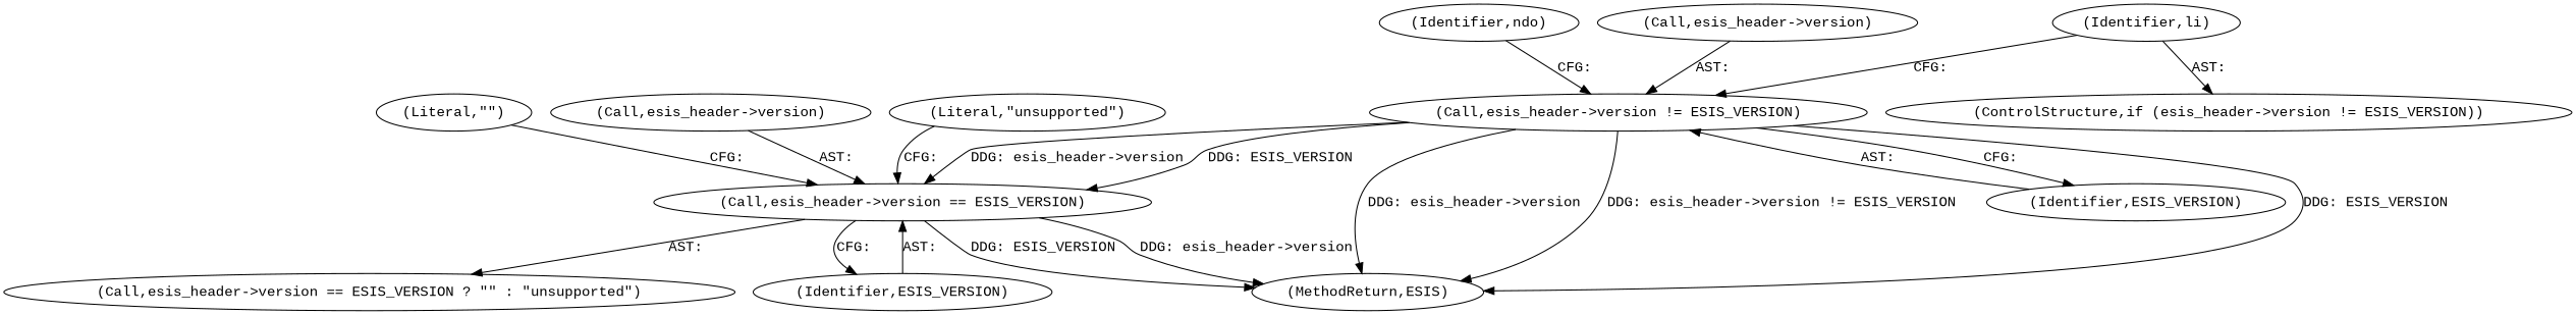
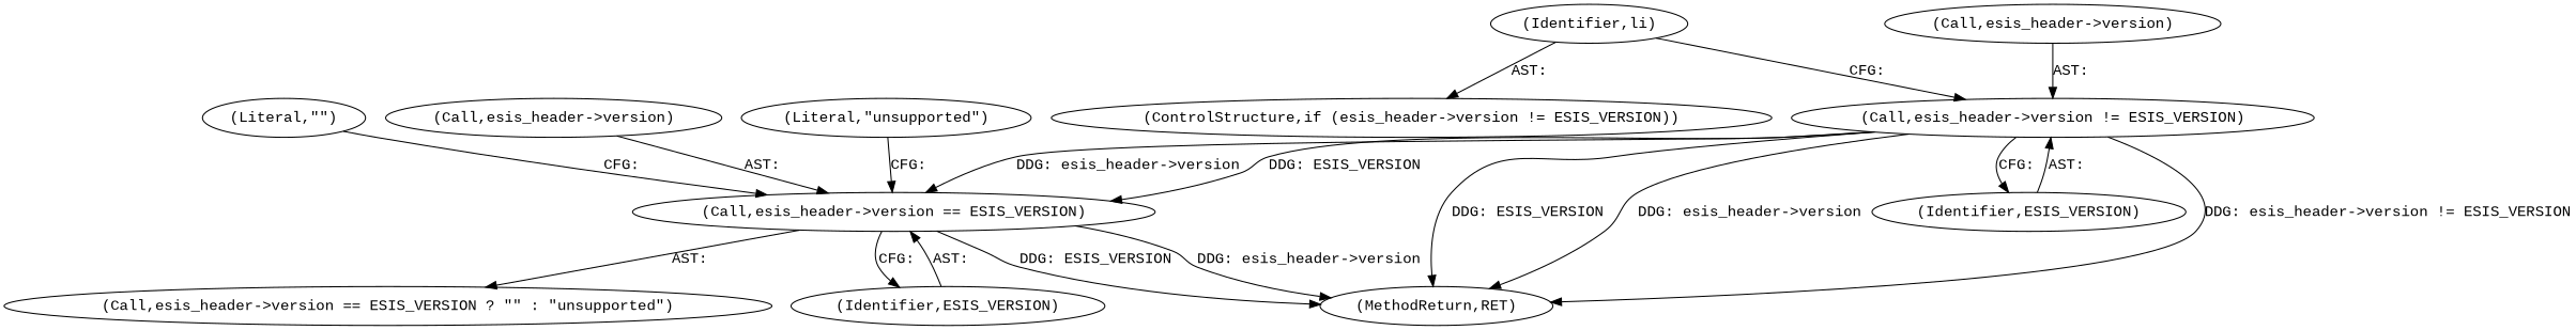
  digraph {
    fontname="Liberation Mono"
    node [fontname="Liberation Mono"]
    edge [fontname="Liberation Mono"]
    n1 [label="(Call,esis_header->version != ESIS_VERSION)"]
    n2 [label="(Call,esis_header->version == ESIS_VERSION)"]
-   n3 [label="(MethodReturn,ESIS)"]
+   n3 [label="(MethodReturn,RET)"]
    n4 [label="(Identifier,ESIS_VERSION)"]
    n5 [label="(Call,esis_header->version == ESIS_VERSION ? \"\" : \"unsupported\")"]
    n6 [label="(Identifier,ESIS_VERSION)"]
    n7 [label="(ControlStructure,if (esis_header->version != ESIS_VERSION))"]
    n8 [label="(Literal,\"\")"]
-   n9 [label="(Identifier,ndo)"]
    n10 [label="(Call,esis_header->version)"]
    n11 [label="(Identifier,li)"]
    n12 [label="(Call,esis_header->version)"]
    n13 [label="(Literal,\"unsupported\")"]
    n1 -> n2 [label="DDG: esis_header->version"]
    n1 -> n2 [label="DDG: ESIS_VERSION"]
    n1 -> n3 [label="DDG: esis_header->version != ESIS_VERSION"]
    n1 -> n3 [label="DDG: ESIS_VERSION"]
    n1 -> n3 [label="DDG: esis_header->version"]
    n1 -> n4 [label="CFG: "]
    n2 -> n3 [label="DDG: ESIS_VERSION"]
    n2 -> n3 [label="DDG: esis_header->version"]
    n2 -> n5 [label="AST: "]
    n2 -> n6 [label="CFG: "]
    n4 -> n1 [label="AST: "]
    n6 -> n2 [label="AST: "]
    n8 -> n2 [label="CFG: "]
-   n9 -> n1 [label="CFG: "]
    n10 -> n2 [label="AST: "]
    n11 -> n1 [label="CFG: "]
    n11 -> n7 [label="AST: "]
    n12 -> n1 [label="AST: "]
    n13 -> n2 [label="CFG: "]
  }
